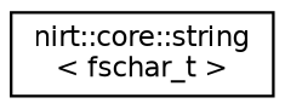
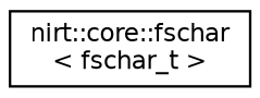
  digraph {
    rankdir=LR
-   n1 [color=black fillcolor=white fontname=Helvetica fontsize=10 height=0.2 label="nirt::core::string\l\< fschar_t \>" shape=record style=filled width=0.4]
+   n1 [color=black fillcolor=white fontname=Helvetica fontsize=10 height=0.2 label="nirt::core::fschar\l\< fschar_t \>" shape=record style=filled width=0.4]
  }
